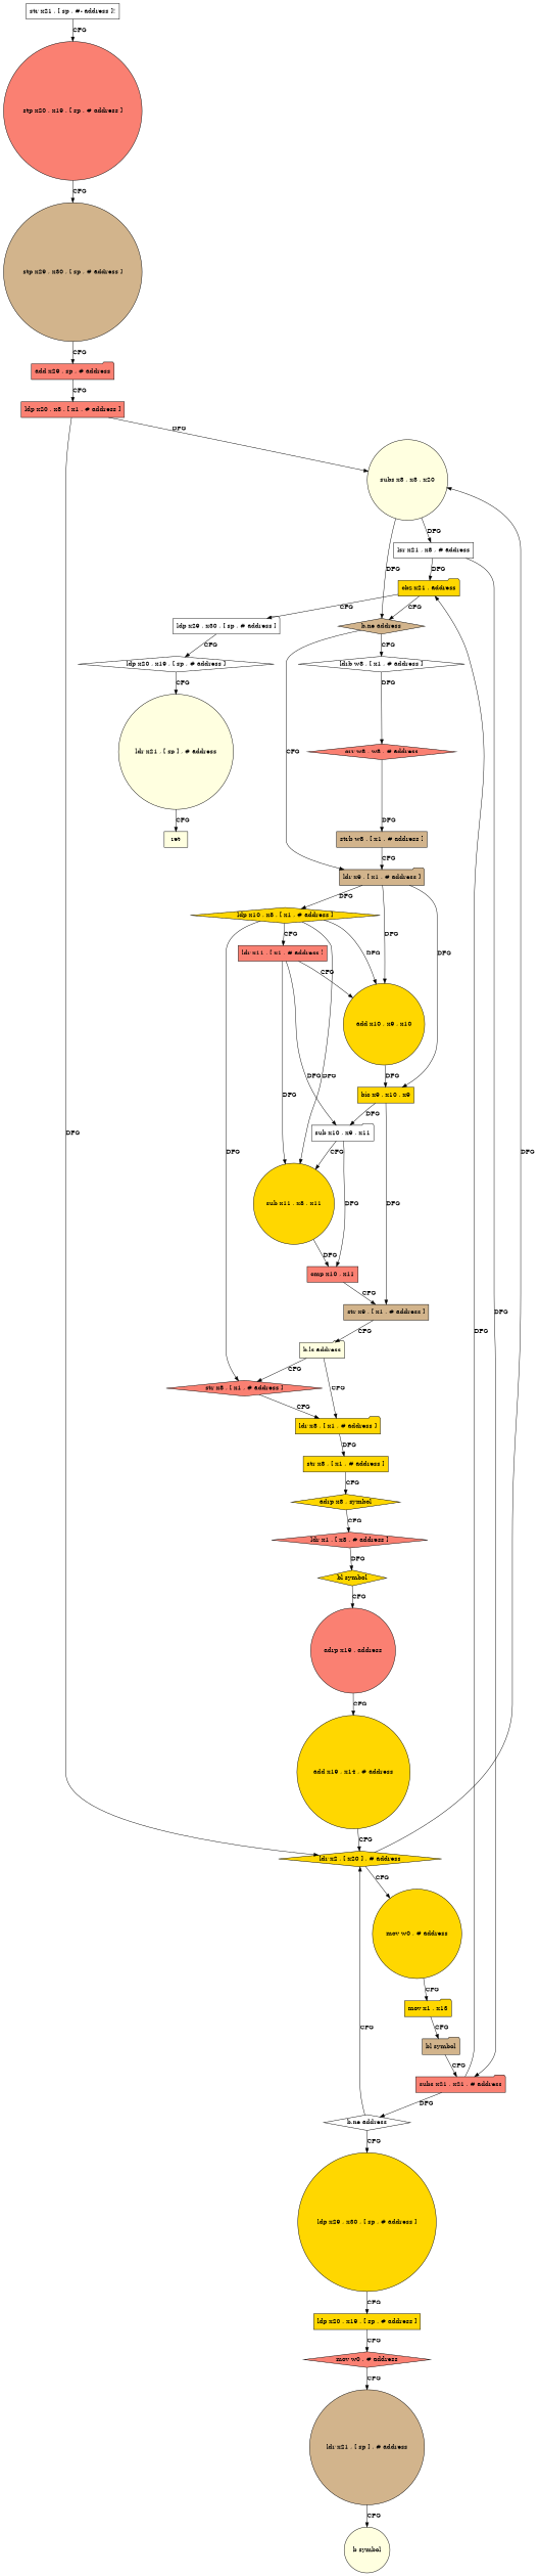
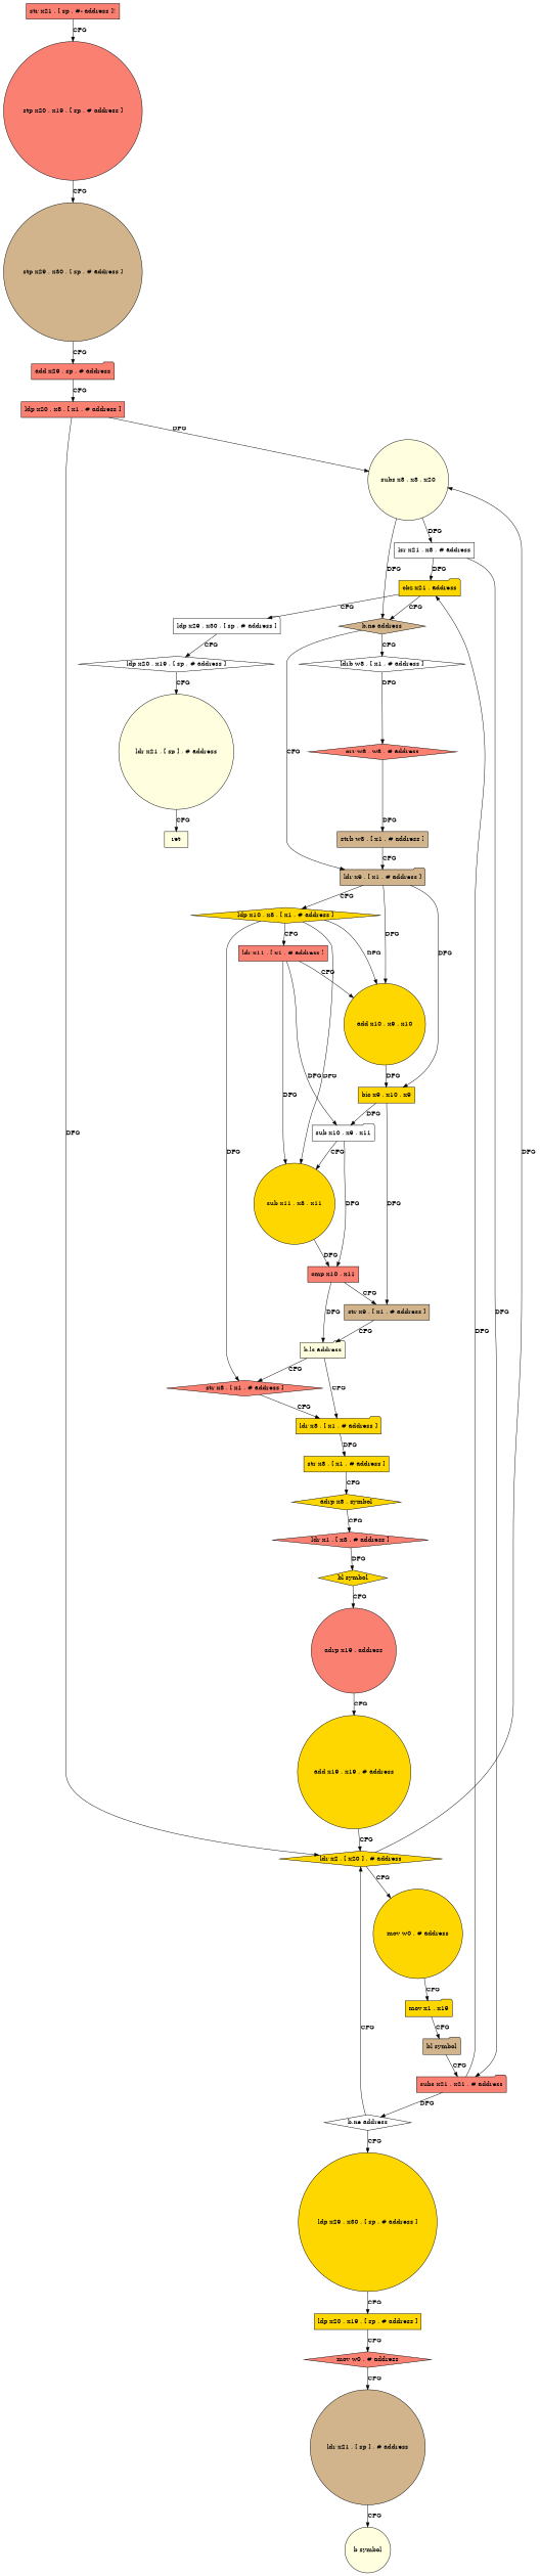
  digraph {
    node [fillcolor=gold shape=circle style=filled]
-   n1 [fillcolor=white label="str x21 , [ sp , #- address ]!" shape=box]
+   n1 [fillcolor=salmon label="str x21 , [ sp , #- address ]!" shape=box]
    n2 [fillcolor=salmon label="stp x20 , x19 , [ sp , # address ]"]
    n3 [fillcolor=tan label="stp x29 , x30 , [ sp , # address ]"]
    n4 [fillcolor=salmon label="add x29 , sp , # address" shape=folder]
    n5 [fillcolor=salmon label="ldp x20 , x8 , [ x1 , # address ]" shape=box]
    n6 [fillcolor=lightyellow label="subs x8 , x8 , x20"]
    n7 [label="ldr x2 , [ x20 ] , # address" shape=diamond]
    n8 [fillcolor=white label="lsr x21 , x8 , # address" shape=box]
    n9 [fillcolor=tan label="b.ne address" shape=diamond]
    n10 [label="mov w0 , # address"]
    n11 [label="cbz x21 , address" shape=folder]
    n12 [fillcolor=salmon label="subs x21 , x21 , # address" shape=folder]
    n13 [fillcolor=tan label="ldr x9 , [ x1 , # address ]" shape=folder]
    n14 [fillcolor=white label="ldrb w8 , [ x1 , # address ]" shape=diamond]
    n15 [fillcolor=white label="ldp x29 , x30 , [ sp , # address ]" shape=folder]
    n16 [fillcolor=white label="b.ne address" shape=diamond]
    n17 [fillcolor=white label="ldp x20 , x19 , [ sp , # address ]" shape=diamond]
    n18 [fillcolor=lightyellow label="ldr x21 , [ sp ] , # address"]
    n19 [label="ldp x10 , x8 , [ x1 , # address ]" shape=diamond]
    n20 [label="add x10 , x9 , x10"]
    n21 [label="bic x9 , x10 , x9" shape=box]
    n22 [fillcolor=salmon label="orr w8 , w8 , # address" shape=diamond]
    n23 [fillcolor=lightyellow label=ret shape=box]
    n24 [fillcolor=salmon label="ldr x11 , [ x1 , # address ]" shape=box]
    n25 [label="sub x11 , x8 , x11"]
    n26 [fillcolor=salmon label="str x8 , [ x1 , # address ]" shape=diamond]
    n27 [fillcolor=white label="sub x10 , x9 , x11" shape=folder]
    n28 [fillcolor=tan label="str x9 , [ x1 , # address ]" shape=box]
    n29 [fillcolor=tan label="strb w8 , [ x1 , # address ]" shape=box]
    n30 [fillcolor=salmon label="cmp x10 , x11" shape=box]
    n31 [label="ldr x8 , [ x1 , # address ]" shape=folder]
    n32 [fillcolor=lightyellow label="b.ls address" shape=folder]
    n33 [label="str x8 , [ x1 , # address ]" shape=box]
    n34 [label="adrp x8 , symbol" shape=diamond]
    n35 [fillcolor=salmon label="ldr x1 , [ x8 , # address ]" shape=diamond]
    n36 [label="bl symbol" shape=diamond]
    n37 [fillcolor=salmon label="adrp x19 , address"]
-   n38 [label="add x19 , x14 , # address"]
-   n39 [label="mov x1 , x13" shape=folder]
+   n38 [label="add x19 , x19 , # address"]
+   n39 [label="mov x1 , x19" shape=folder]
    n40 [fillcolor=tan label="bl symbol" shape=folder]
    n41 [label="ldp x29 , x30 , [ sp , # address ]"]
    n42 [label="ldp x20 , x19 , [ sp , # address ]" shape=box]
    n43 [fillcolor=salmon label="mov w0 , # address" shape=diamond]
    n44 [fillcolor=tan label="ldr x21 , [ sp ] , # address"]
    n45 [fillcolor=lightyellow label="b symbol"]
    n1 -> n2 [label=CFG]
    n2 -> n3 [label=CFG]
    n3 -> n4 [label=CFG]
    n4 -> n5 [label=CFG]
    n5 -> n6 [label=DFG]
    n5 -> n7 [label=DFG]
    n6 -> n8 [label=DFG]
    n6 -> n9 [label=DFG]
    n7 -> n6 [label=DFG]
    n7 -> n10 [label=CFG]
    n8 -> n11 [label=DFG]
    n8 -> n12 [label=DFG]
    n9 -> n13 [label=CFG]
    n9 -> n14 [label=CFG]
    n10 -> n39 [label=CFG]
    n11 -> n9 [label=CFG]
    n11 -> n15 [label=CFG]
    n12 -> n11 [label=DFG]
    n12 -> n16 [label=DFG]
-   n13 -> n19 [label=DFG]
+   n13 -> n19 [label=CFG]
    n13 -> n20 [label=DFG]
    n13 -> n21 [label=DFG]
    n14 -> n22 [label=DFG]
    n15 -> n17 [label=CFG]
    n16 -> n7 [label=CFG]
    n16 -> n41 [label=CFG]
    n17 -> n18 [label=CFG]
    n18 -> n23 [label=CFG]
    n19 -> n20 [label=DFG]
    n19 -> n24 [label=CFG]
    n19 -> n25 [label=DFG]
    n19 -> n26 [label=DFG]
    n20 -> n21 [label=DFG]
    n21 -> n27 [label=DFG]
    n21 -> n28 [label=DFG]
    n22 -> n29 [label=DFG]
    n24 -> n20 [label=CFG]
    n24 -> n25 [label=DFG]
    n24 -> n27 [label=DFG]
    n25 -> n30 [label=DFG]
    n26 -> n31 [label=CFG]
    n27 -> n25 [label=CFG]
    n27 -> n30 [label=DFG]
    n28 -> n32 [label=CFG]
    n29 -> n13 [label=CFG]
    n30 -> n28 [label=CFG]
+   n30 -> n32 [label=DFG]
    n31 -> n33 [label=DFG]
    n32 -> n26 [label=CFG]
    n32 -> n31 [label=CFG]
    n33 -> n34 [label=CFG]
    n34 -> n35 [label=CFG]
    n35 -> n36 [label=DFG]
    n36 -> n37 [label=CFG]
    n37 -> n38 [label=CFG]
    n38 -> n7 [label=CFG]
    n39 -> n40 [label=CFG]
    n40 -> n12 [label=CFG]
    n41 -> n42 [label=CFG]
    n42 -> n43 [label=CFG]
    n43 -> n44 [label=CFG]
    n44 -> n45 [label=CFG]
  }
